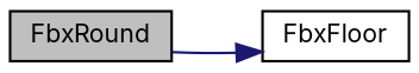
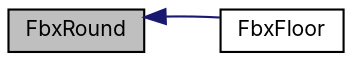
  digraph {
    rankdir=LR
    fontname=Inter
    node [color=black fontname=Inter fontsize=10 shape=record style=filled]
    n1 [fillcolor=grey75 fontcolor=black height=0.2 label=FbxRound width=0.4]
    n2 [fillcolor=white height=0.2 label=FbxFloor width=0.4]
-   n1 -> n2 [color=midnightblue fontname=Inter fontsize=10 labelfontname=Helvetica labelfontsize=10 style=solid]
+   n2 -> n1 [color=midnightblue fontname=Inter fontsize=10 labelfontname=Helvetica labelfontsize=10 style=solid]
  }
